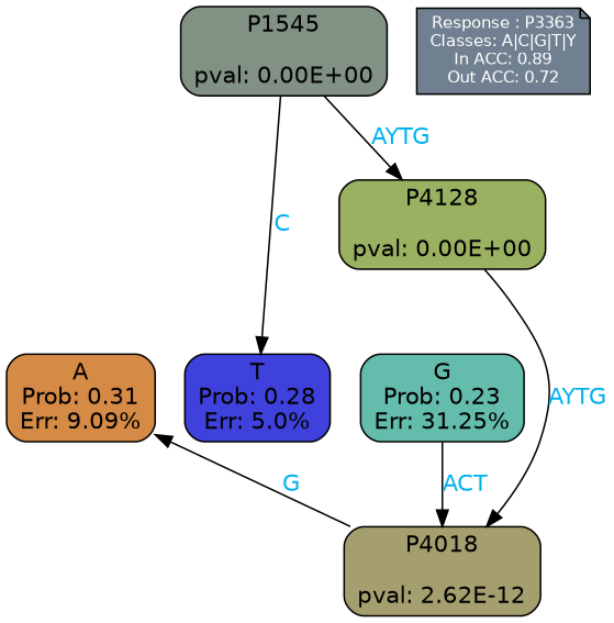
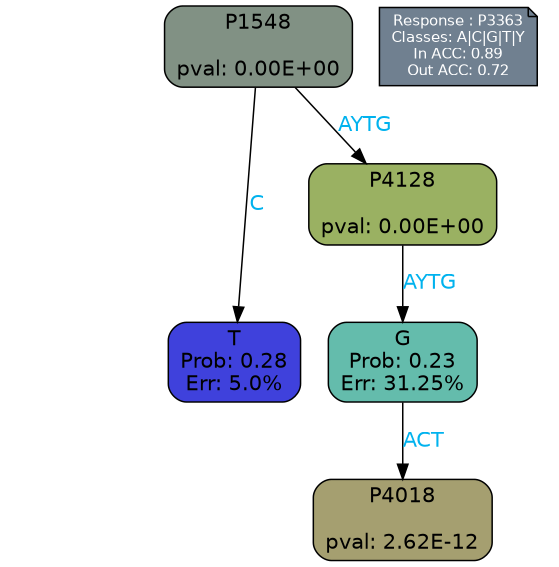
  digraph {
    ranksep=equally
    splines=polylines
    node [color=black fontname=helvetica shape=box style="filled, rounded"]
    edge [fontcolor=deepskyblue2 fontname=helvetica]
    n1 [fillcolor="#64bcac" label="G\nProb: 0.23\nErr: 31.25%"]
-   n2 [fillcolor="#d58a45" label="A\nProb: 0.31\nErr: 9.09%"]
    n3 [fillcolor="#3f41dc" label="T\nProb: 0.28\nErr: 5.0%"]
    n4 [align=left fillcolor=slategray fontcolor=white fontsize=10 label="Response : P3363\nClasses: A|C|G|T|Y\nIn ACC: 0.89\nOut ACC: 0.72\n" shape=note style=filled]
-   n5 [fillcolor="#819184" label="P1545\n\npval: 0.00E+00"]
+   n5 [fillcolor="#819184" label="P1548\n\npval: 0.00E+00"]
    n6 [fillcolor="#a59f70" label="P4018\n\npval: 2.62E-12"]
    n7 [fillcolor="#9ab162" label="P4128\n\npval: 0.00E+00"]
    subgraph sub_1 {
      rank=same
      n1
-     n2
      n3
    }
    subgraph sub_2 {
      rank=same
      n4
      n5
    }
    n1 -> n6 [label=ACT]
    n5 -> n3 [label=C]
    n5 -> n7 [label=AYTG]
-   n6 -> n2 [label=G]
-   n7 -> n6 [label=AYTG]
+   n7 -> n1 [label=AYTG]
  }
